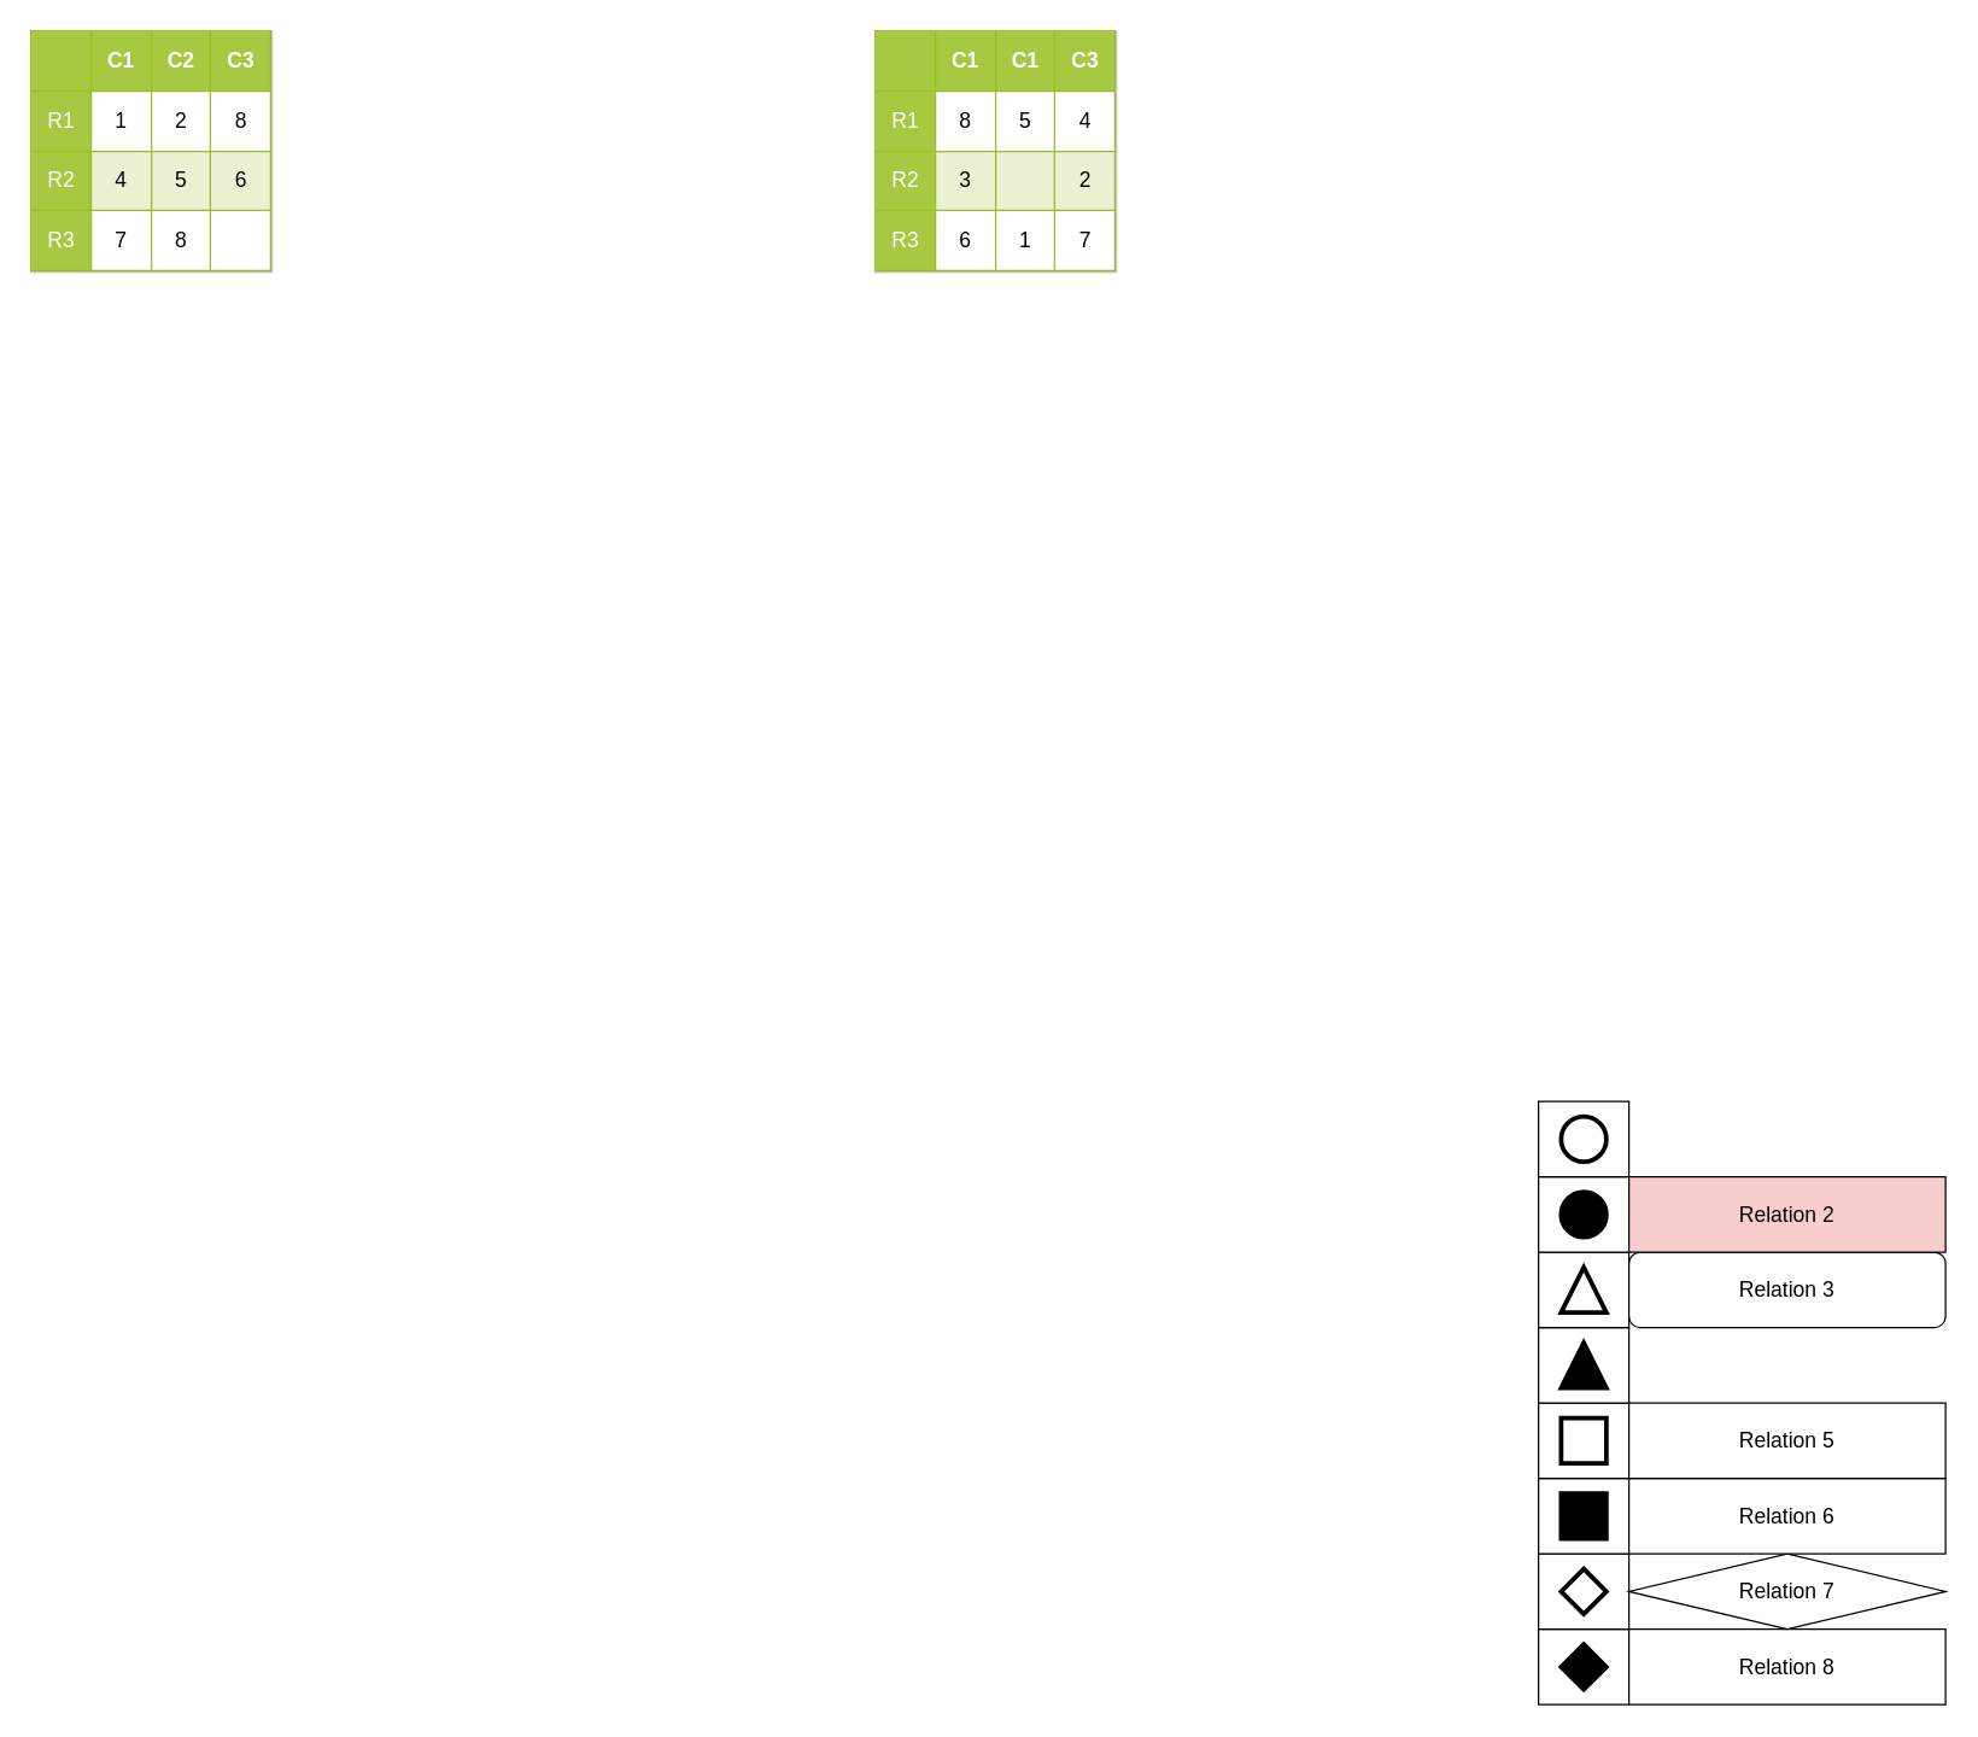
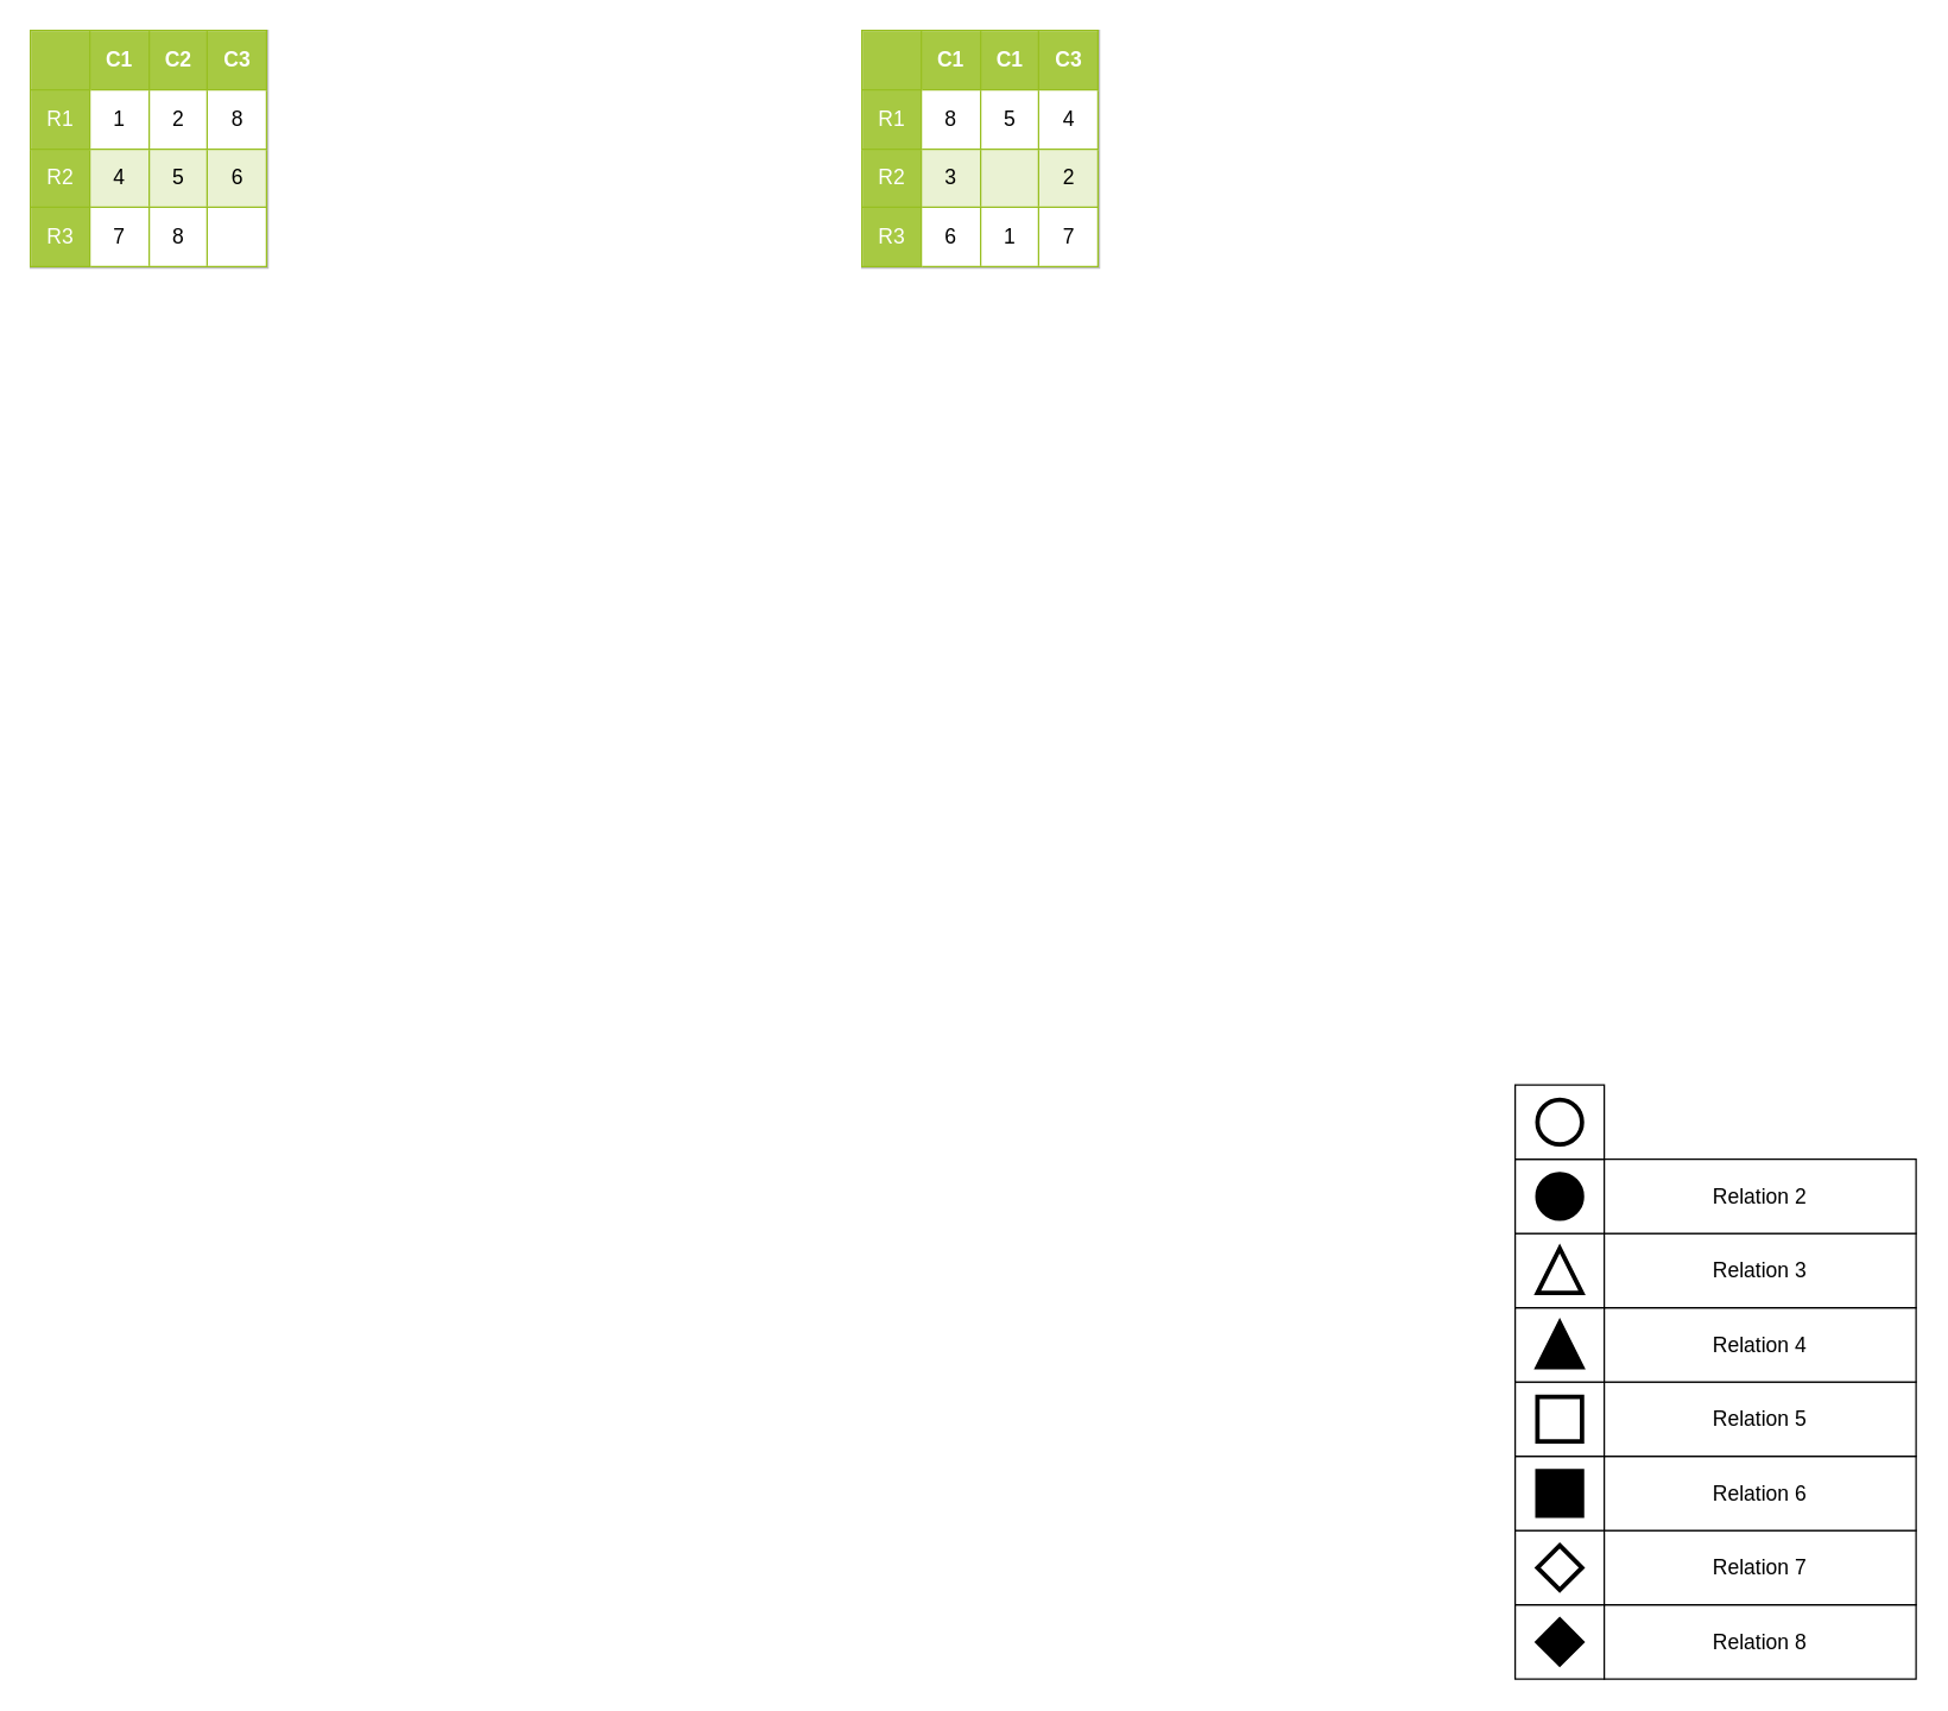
  <mxCell id="0" style=";html=1;" />
  <mxCell id="1" style=";html=1;" parent="0" />
  <mxCell id="2" value="" style="whiteSpace=wrap;html=1;rounded=0;shadow=0;strokeWidth=1;fontSize=14;fontColor=#000000;" parent="1" vertex="1"><mxGeometry x="1020" y="1080" width="60" height="50" as="geometry" /></mxCell>
  <mxCell id="3" value="Relation 8" style="whiteSpace=wrap;html=1;rounded=0;shadow=0;strokeWidth=1;fontSize=14;fontColor=#000000;" parent="1" vertex="1"><mxGeometry x="1080" y="1080" width="210" height="50" as="geometry" /></mxCell>
  <mxCell id="4" value="" style="rhombus;whiteSpace=wrap;html=1;rounded=0;shadow=0;strokeWidth=3;fillColor=#000000;fontSize=14;fontColor=#000000;" parent="1" vertex="1"><mxGeometry x="1035" y="1090" width="30" height="30" as="geometry" /></mxCell>
  <mxCell id="5" value="" style="whiteSpace=wrap;html=1;rounded=0;shadow=0;strokeWidth=1;fontSize=14;fontColor=#000000;" parent="1" vertex="1"><mxGeometry x="1020" y="1030" width="60" height="50" as="geometry" /></mxCell>
- <mxCell id="6" value="Relation 7" style="rhombus;whiteSpace=wrap;html=1;shadow=0;strokeWidth=1;fontSize=14;fontColor=#000000;" parent="1" vertex="1"><mxGeometry x="1080" y="1030" width="210" height="50" as="geometry" /></mxCell>
+ <mxCell id="6" value="Relation 7" style="whiteSpace=wrap;html=1;rounded=0;shadow=0;strokeWidth=1;fontSize=14;fontColor=#000000;" parent="1" vertex="1"><mxGeometry x="1080" y="1030" width="210" height="50" as="geometry" /></mxCell>
  <mxCell id="7" value="" style="whiteSpace=wrap;html=1;rounded=0;shadow=0;strokeWidth=1;fontSize=14;fontColor=#000000;" parent="1" vertex="1"><mxGeometry x="1020" y="980" width="60" height="50" as="geometry" /></mxCell>
  <mxCell id="8" value="Relation 6" style="whiteSpace=wrap;html=1;rounded=0;shadow=0;strokeWidth=1;fontSize=14;fontColor=#000000;" parent="1" vertex="1"><mxGeometry x="1080" y="980" width="210" height="50" as="geometry" /></mxCell>
  <mxCell id="9" value="" style="whiteSpace=wrap;html=1;rounded=0;shadow=0;strokeWidth=1;fontSize=14;fontColor=#000000;" parent="1" vertex="1"><mxGeometry x="1020" y="930" width="60" height="50" as="geometry" /></mxCell>
  <mxCell id="10" value="Relation 5" style="whiteSpace=wrap;html=1;rounded=0;shadow=0;strokeWidth=1;fontSize=14;fontColor=#000000;" parent="1" vertex="1"><mxGeometry x="1080" y="930" width="210" height="50" as="geometry" /></mxCell>
  <mxCell id="11" value="" style="whiteSpace=wrap;html=1;rounded=0;shadow=0;strokeWidth=1;fontSize=14;fontColor=#000000;" parent="1" vertex="1"><mxGeometry x="1020" y="880" width="60" height="50" as="geometry" /></mxCell>
+ <mxCell id="12" value="Relation 4" style="whiteSpace=wrap;html=1;rounded=0;shadow=0;strokeWidth=1;fontSize=14;fontColor=#000000;" parent="1" vertex="1"><mxGeometry x="1080" y="880" width="210" height="50" as="geometry" /></mxCell>
  <mxCell id="13" value="" style="whiteSpace=wrap;html=1;rounded=0;shadow=0;strokeWidth=1;fontSize=14;fontColor=#000000;" parent="1" vertex="1"><mxGeometry x="1020" y="830" width="60" height="50" as="geometry" /></mxCell>
- <mxCell id="14" value="Relation 3" style="whiteSpace=wrap;html=1;shadow=0;strokeWidth=1;fontSize=14;fontColor=#000000;rounded=1;" parent="1" vertex="1"><mxGeometry x="1080" y="830" width="210" height="50" as="geometry" /></mxCell>
+ <mxCell id="14" value="Relation 3" style="whiteSpace=wrap;html=1;rounded=0;shadow=0;strokeWidth=1;fontSize=14;fontColor=#000000;" parent="1" vertex="1"><mxGeometry x="1080" y="830" width="210" height="50" as="geometry" /></mxCell>
  <mxCell id="15" value="" style="whiteSpace=wrap;html=1;rounded=0;shadow=0;strokeWidth=1;fontSize=14;fontColor=#000000;" parent="1" vertex="1"><mxGeometry x="1020" y="780" width="60" height="50" as="geometry" /></mxCell>
- <mxCell id="16" value="Relation 2" style="whiteSpace=wrap;html=1;rounded=0;shadow=0;strokeWidth=1;fontSize=14;fontColor=#000000;fillColor=#f8cecc;" parent="1" vertex="1"><mxGeometry x="1080" y="780" width="210" height="50" as="geometry" /></mxCell>
+ <mxCell id="16" value="Relation 2" style="whiteSpace=wrap;html=1;rounded=0;shadow=0;strokeWidth=1;fontSize=14;fontColor=#000000;" parent="1" vertex="1"><mxGeometry x="1080" y="780" width="210" height="50" as="geometry" /></mxCell>
  <mxCell id="17" value="" style="whiteSpace=wrap;html=1;rounded=0;shadow=0;strokeWidth=1;fontSize=14;fontColor=#000000;" parent="1" vertex="1"><mxGeometry x="1020" y="730" width="60" height="50" as="geometry" /></mxCell>
  <mxCell id="18" value="&lt;table border=&quot;1&quot; width=&quot;100%&quot; cellpadding=&quot;1&quot; style=&quot;width: 100% ; height: 100% ; border-collapse: collapse&quot;&gt;&lt;tbody&gt;&lt;tr style=&quot;background-color: #a7c942 ; color: #ffffff ; border: 1px solid #98bf21&quot;&gt;&lt;th&gt;&lt;br&gt;&lt;/th&gt;&lt;th&gt;C1&lt;/th&gt;&lt;th&gt;C2&lt;/th&gt;&lt;th&gt;C3&lt;/th&gt;&lt;/tr&gt;&lt;tr style=&quot;border: 1px solid #98bf21&quot;&gt;&lt;td style=&quot;background-color: #a7c942 ; color: #ffffff ; border: 1px solid #98bf21&quot;&gt;R1&lt;/td&gt;&lt;td&gt;1&lt;/td&gt;&lt;td&gt;2&lt;/td&gt;&lt;td&gt;8&lt;/td&gt;&lt;/tr&gt;&lt;tr style=&quot;background-color: #eaf2d3 ; border: 1px solid #98bf21&quot;&gt;&lt;td style=&quot;background-color: #a7c942 ; color: #ffffff ; border: 1px solid #98bf21&quot;&gt;R2&lt;/td&gt;&lt;td&gt;4&lt;/td&gt;&lt;td&gt;5&lt;/td&gt;&lt;td&gt;6&lt;/td&gt;&lt;/tr&gt;&lt;tr style=&quot;border: 1px solid #98bf21&quot;&gt;&lt;td style=&quot;background-color: #a7c942 ; color: #ffffff ; border: 1px solid #98bf21&quot;&gt;R3&lt;/td&gt;&lt;td&gt;7&lt;/td&gt;&lt;td&gt;8&lt;/td&gt;&lt;td&gt;&lt;br&gt;&lt;/td&gt;&lt;/tr&gt;&lt;/tbody&gt;&lt;/table&gt;" style="text;html=1;strokeColor=#c0c0c0;fillColor=#ffffff;overflow=fill;rounded=0;shadow=0;fontSize=14;fontColor=#000000;align=center;" parent="1" vertex="1"><mxGeometry x="20" y="20" width="160" height="160" as="geometry" /></mxCell>
  <mxCell id="19" value="" style="ellipse;whiteSpace=wrap;html=1;rounded=0;shadow=0;strokeWidth=3;fontSize=14;fontColor=#000000;" parent="1" vertex="1"><mxGeometry x="1035" y="740" width="30" height="30" as="geometry" /></mxCell>
  <mxCell id="20" value="" style="ellipse;whiteSpace=wrap;html=1;rounded=0;shadow=0;strokeWidth=3;fontSize=14;fontColor=#000000;fillColor=#000000;" parent="1" vertex="1"><mxGeometry x="1035" y="790" width="30" height="30" as="geometry" /></mxCell>
  <mxCell id="21" value="" style="triangle;whiteSpace=wrap;html=1;rounded=0;shadow=0;strokeWidth=3;fillColor=#000000;fontSize=14;fontColor=#000000;direction=north;" parent="1" vertex="1"><mxGeometry x="1035" y="890" width="30" height="30" as="geometry" /></mxCell>
  <mxCell id="22" value="" style="triangle;whiteSpace=wrap;html=1;rounded=0;shadow=0;strokeWidth=3;fillColor=#ffffff;fontSize=14;fontColor=#000000;direction=north;" parent="1" vertex="1"><mxGeometry x="1035" y="840" width="30" height="30" as="geometry" /></mxCell>
  <mxCell id="23" value="" style="whiteSpace=wrap;html=1;rounded=0;shadow=0;strokeWidth=3;fillColor=#ffffff;fontSize=14;fontColor=#000000;" parent="1" vertex="1"><mxGeometry x="1035" y="940" width="30" height="30" as="geometry" /></mxCell>
  <mxCell id="24" value="" style="whiteSpace=wrap;html=1;rounded=0;shadow=0;strokeWidth=3;fillColor=#000000;fontSize=14;fontColor=#000000;" parent="1" vertex="1"><mxGeometry x="1035" y="990" width="30" height="30" as="geometry" /></mxCell>
  <mxCell id="25" value="" style="rhombus;whiteSpace=wrap;html=1;rounded=0;shadow=0;strokeWidth=3;fillColor=#ffffff;fontSize=14;fontColor=#000000;" parent="1" vertex="1"><mxGeometry x="1035" y="1040" width="30" height="30" as="geometry" /></mxCell>
  <mxCell id="26" value="&lt;table border=&quot;1&quot; width=&quot;100%&quot; cellpadding=&quot;1&quot; style=&quot;width: 100% ; height: 100% ; border-collapse: collapse&quot;&gt;&lt;tbody&gt;&lt;tr style=&quot;background-color: #a7c942 ; color: #ffffff ; border: 1px solid #98bf21&quot;&gt;&lt;th&gt;&lt;br&gt;&lt;/th&gt;&lt;th&gt;C1&lt;/th&gt;&lt;th&gt;C1&lt;/th&gt;&lt;th&gt;C3&lt;/th&gt;&lt;/tr&gt;&lt;tr style=&quot;border: 1px solid #98bf21&quot;&gt;&lt;td style=&quot;background-color: #a7c942 ; color: #ffffff ; border: 1px solid #98bf21&quot;&gt;R1&lt;/td&gt;&lt;td&gt;8&lt;/td&gt;&lt;td&gt;5&lt;/td&gt;&lt;td&gt;4&lt;/td&gt;&lt;/tr&gt;&lt;tr style=&quot;background-color: #eaf2d3 ; border: 1px solid #98bf21&quot;&gt;&lt;td style=&quot;background-color: #a7c942 ; color: #ffffff ; border: 1px solid #98bf21&quot;&gt;R2&lt;/td&gt;&lt;td&gt;3&lt;/td&gt;&lt;td&gt;&lt;br&gt;&lt;/td&gt;&lt;td&gt;2&lt;/td&gt;&lt;/tr&gt;&lt;tr style=&quot;border: 1px solid #98bf21&quot;&gt;&lt;td style=&quot;background-color: #a7c942 ; color: #ffffff ; border: 1px solid #98bf21&quot;&gt;R3&lt;/td&gt;&lt;td&gt;6&lt;/td&gt;&lt;td&gt;1&lt;/td&gt;&lt;td&gt;7&lt;/td&gt;&lt;/tr&gt;&lt;/tbody&gt;&lt;/table&gt;" style="text;html=1;strokeColor=#c0c0c0;fillColor=#ffffff;overflow=fill;rounded=0;shadow=0;fontSize=14;fontColor=#000000;align=center;" vertex="1" parent="1"><mxGeometry x="580" y="20" width="160" height="160" as="geometry" /></mxCell>
